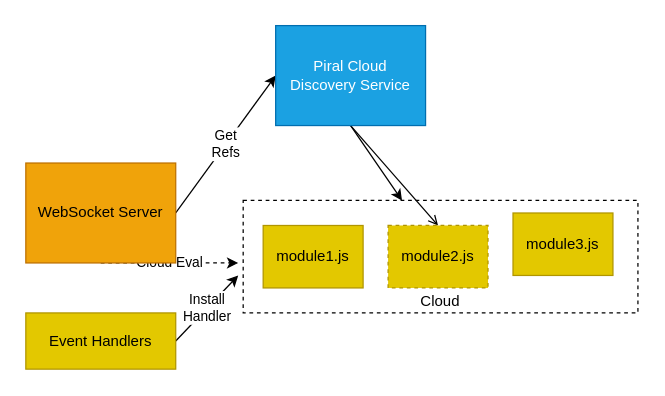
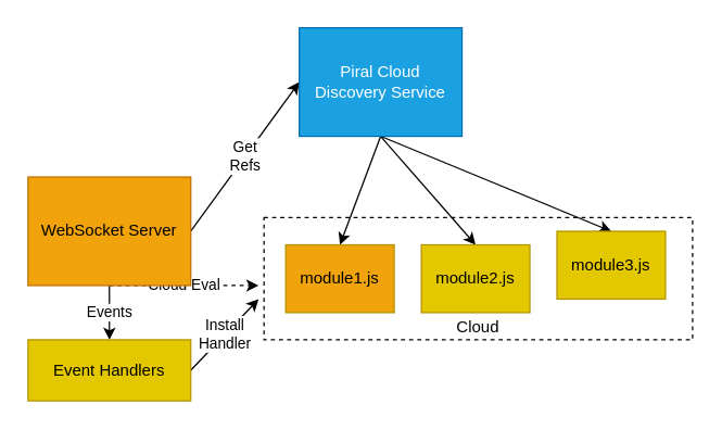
  <mxCell id="0" />
  <mxCell id="1" parent="0" />
  <mxCell id="2" value="Cloud" style="rounded=0;whiteSpace=wrap;html=1;verticalAlign=bottom;dashed=1;" parent="1" vertex="1"><mxGeometry x="194" y="160" width="316" height="90" as="geometry" /></mxCell>
  <mxCell id="3" value="Get&lt;br&gt;Refs" style="edgeStyle=none;html=1;exitX=1;exitY=0.5;exitDx=0;exitDy=0;entryX=0;entryY=0.5;entryDx=0;entryDy=0;" parent="1" source="6" target="10" edge="1"><mxGeometry relative="1" as="geometry" /></mxCell>
  <mxCell id="4" value="Cloud Eval" style="edgeStyle=none;html=1;exitX=0.5;exitY=1;exitDx=0;exitDy=0;dashed=1;" parent="1" source="6" edge="1"><mxGeometry relative="1" as="geometry"><mxPoint x="190" y="210" as="targetPoint" /></mxGeometry></mxCell>
+ <mxCell id="5" value="Events" style="edgeStyle=none;html=1;exitX=0.5;exitY=1;exitDx=0;exitDy=0;entryX=0.5;entryY=0;entryDx=0;entryDy=0;" parent="1" source="6" target="15" edge="1"><mxGeometry relative="1" as="geometry" /></mxCell>
  <mxCell id="6" value="WebSocket Server" style="rounded=0;whiteSpace=wrap;html=1;fillColor=#f0a30a;fontColor=#000000;strokeColor=#BD7000;" parent="1" vertex="1"><mxGeometry x="20" y="130" width="120" height="80" as="geometry" /></mxCell>
- <mxCell id="8" style="edgeStyle=none;html=1;exitX=0.5;exitY=1;exitDx=0;exitDy=0;entryX=0.5;entryY=0;entryDx=0;entryDy=0;endArrow=open;" parent="1" source="10" target="12" edge="1"><mxGeometry relative="1" as="geometry" /></mxCell>
- <mxCell id="9" style="edgeStyle=none;html=1;exitX=0.5;exitY=1;exitDx=0;exitDy=0;" parent="1" source="10" target="2" edge="1"><mxGeometry relative="1" as="geometry" /></mxCell>
+ <mxCell id="7" style="edgeStyle=none;html=1;exitX=0.5;exitY=1;exitDx=0;exitDy=0;entryX=0.5;entryY=0;entryDx=0;entryDy=0;" parent="1" source="10" target="11" edge="1"><mxGeometry relative="1" as="geometry" /></mxCell>
+ <mxCell id="8" style="edgeStyle=none;html=1;exitX=0.5;exitY=1;exitDx=0;exitDy=0;entryX=0.5;entryY=0;entryDx=0;entryDy=0;" parent="1" source="10" target="12" edge="1"><mxGeometry relative="1" as="geometry" /></mxCell>
+ <mxCell id="9" style="edgeStyle=none;html=1;exitX=0.5;exitY=1;exitDx=0;exitDy=0;entryX=0.5;entryY=0;entryDx=0;entryDy=0;" parent="1" source="10" target="13" edge="1"><mxGeometry relative="1" as="geometry" /></mxCell>
  <mxCell id="10" value="Piral Cloud&lt;br&gt;Discovery Service" style="rounded=0;whiteSpace=wrap;html=1;fillColor=#1ba1e2;fontColor=#ffffff;strokeColor=#006EAF;" parent="1" vertex="1"><mxGeometry x="220" y="20" width="120" height="80" as="geometry" /></mxCell>
- <mxCell id="11" value="module1.js" style="rounded=0;whiteSpace=wrap;html=1;fillColor=#e3c800;fontColor=#000000;strokeColor=#B09500;" parent="1" vertex="1"><mxGeometry x="210" y="180" width="80" height="50" as="geometry" /></mxCell>
- <mxCell id="12" value="module2.js" style="rounded=0;whiteSpace=wrap;html=1;fillColor=#e3c800;fontColor=#000000;strokeColor=#B09500;dashed=1;" parent="1" vertex="1"><mxGeometry x="310" y="180" width="80" height="50" as="geometry" /></mxCell>
+ <mxCell id="11" value="module1.js" style="rounded=0;whiteSpace=wrap;html=1;fillColor=#f0a30a;fontColor=#000000;strokeColor=#B09500;" parent="1" vertex="1"><mxGeometry x="210" y="180" width="80" height="50" as="geometry" /></mxCell>
+ <mxCell id="12" value="module2.js" style="rounded=0;whiteSpace=wrap;html=1;fillColor=#e3c800;fontColor=#000000;strokeColor=#B09500;" parent="1" vertex="1"><mxGeometry x="310" y="180" width="80" height="50" as="geometry" /></mxCell>
  <mxCell id="13" value="module3.js" style="rounded=0;whiteSpace=wrap;html=1;fillColor=#e3c800;fontColor=#000000;strokeColor=#B09500;" parent="1" vertex="1"><mxGeometry x="410" y="170" width="80" height="50" as="geometry" /></mxCell>
  <mxCell id="14" value="Install&lt;br&gt;Handler" style="edgeStyle=none;html=1;exitX=1;exitY=0.5;exitDx=0;exitDy=0;" parent="1" source="15" edge="1"><mxGeometry relative="1" as="geometry"><mxPoint x="190" y="220" as="targetPoint" /></mxGeometry></mxCell>
  <mxCell id="15" value="Event Handlers" style="rounded=0;whiteSpace=wrap;html=1;fillColor=#e3c800;fontColor=#000000;strokeColor=#B09500;" parent="1" vertex="1"><mxGeometry x="20" y="250" width="120" height="45" as="geometry" /></mxCell>
